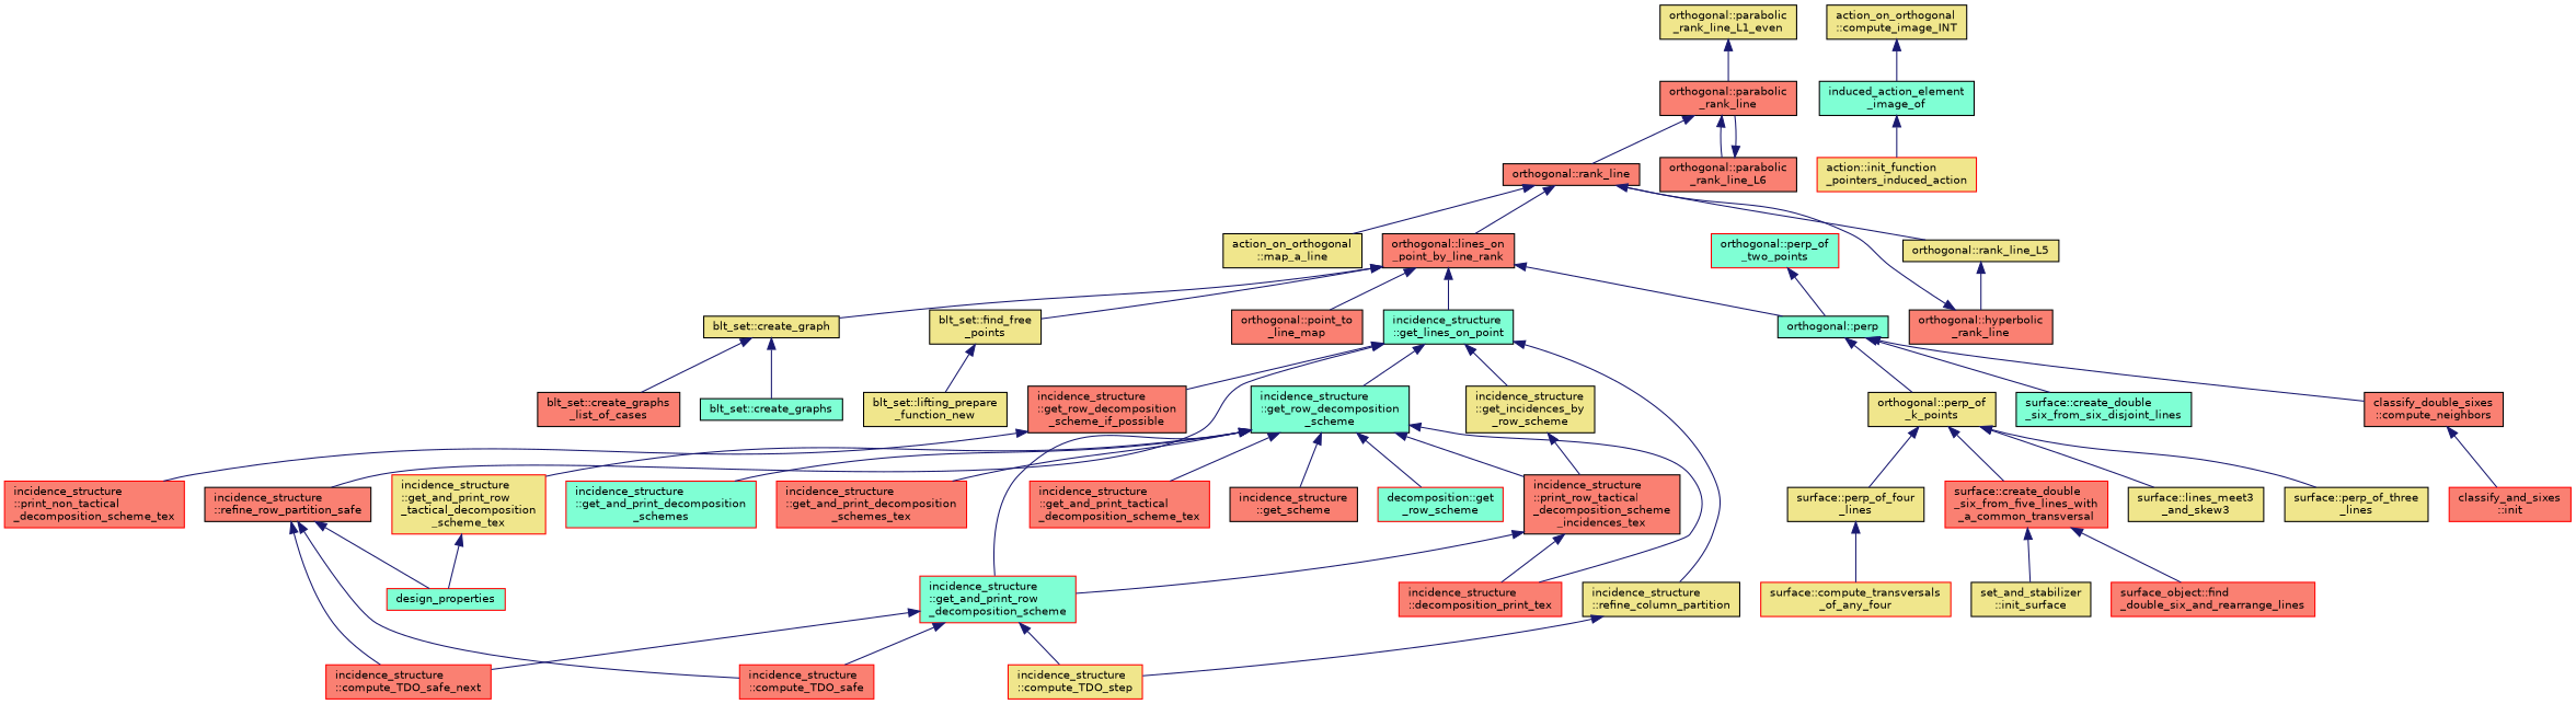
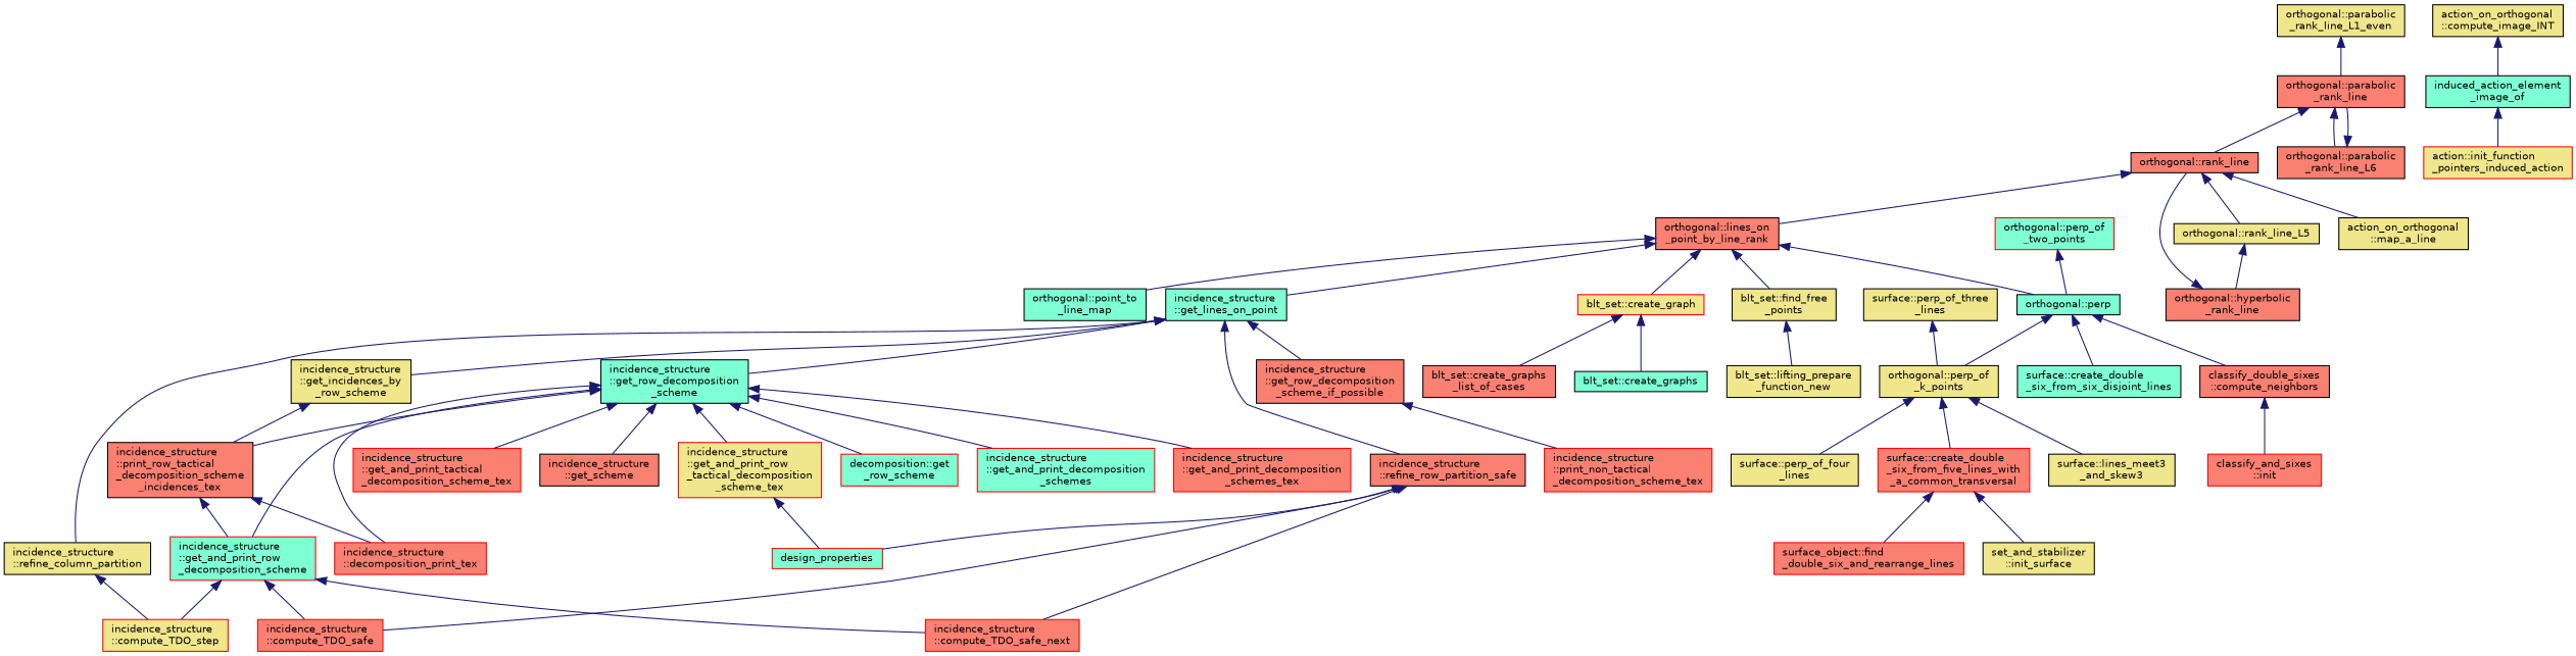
  digraph {
    rankdir=TB
    node [color=black fillcolor=salmon fontname=Helvetica fontsize=10 shape=record style=filled]
    edge [color=midnightblue dir=back fontname=Helvetica fontsize=10 labelfontname=Helvetica labelfontsize=10 style=solid]
    n1 [fillcolor=khaki fontcolor=black height=0.2 label="orthogonal::parabolic\l_rank_line_L1_even" width=0.4]
    n2 [height=0.2 label="orthogonal::parabolic\l_rank_line" width=0.4]
    n3 [height=0.2 label="orthogonal::rank_line" width=0.4]
    n4 [height=0.2 label="orthogonal::parabolic\l_rank_line_L6" width=0.4]
    n5 [height=0.2 label="orthogonal::lines_on\l_point_by_line_rank" width=0.4]
    n6 [fillcolor=khaki height=0.2 label="orthogonal::rank_line_L5" width=0.4]
    n7 [fillcolor=khaki height=0.2 label="action_on_orthogonal\l::map_a_line" width=0.4]
-   n8 [fillcolor=khaki height=0.2 label="blt_set::create_graph" width=0.4]
+   n8 [color=red fillcolor=khaki height=0.2 label="blt_set::create_graph" width=0.4]
    n9 [fillcolor=khaki height=0.2 label="blt_set::find_free\l_points" width=0.4]
-   n10 [height=0.2 label="orthogonal::point_to\l_line_map" width=0.4]
+   n10 [fillcolor=aquamarine height=0.2 label="orthogonal::point_to\l_line_map" width=0.4]
    n11 [fillcolor=aquamarine height=0.2 label="orthogonal::perp" width=0.4]
    n12 [fillcolor=aquamarine height=0.2 label="incidence_structure\l::get_lines_on_point" width=0.4]
    n13 [height=0.2 label="orthogonal::hyperbolic\l_rank_line" width=0.4]
    n14 [fillcolor=aquamarine height=0.2 label="blt_set::create_graphs" width=0.4]
    n15 [height=0.2 label="blt_set::create_graphs\l_list_of_cases" width=0.4]
    n16 [fillcolor=khaki height=0.2 label="blt_set::lifting_prepare\l_function_new" width=0.4]
    n17 [fillcolor=khaki height=0.2 label="orthogonal::perp_of\l_k_points" width=0.4]
    n18 [fillcolor=aquamarine height=0.2 label="surface::create_double\l_six_from_six_disjoint_lines" width=0.4]
    n19 [height=0.2 label="classify_double_sixes\l::compute_neighbors" width=0.4]
    n20 [height=0.2 label="incidence_structure\l::refine_row_partition_safe" width=0.4]
    n21 [fillcolor=khaki height=0.2 label="incidence_structure\l::refine_column_partition" width=0.4]
    n22 [fillcolor=khaki height=0.2 label="incidence_structure\l::get_incidences_by\l_row_scheme" width=0.4]
    n23 [fillcolor=aquamarine height=0.2 label="incidence_structure\l::get_row_decomposition\l_scheme" width=0.4]
    n24 [height=0.2 label="incidence_structure\l::get_row_decomposition\l_scheme_if_possible" width=0.4]
    n25 [color=red fillcolor=aquamarine height=0.2 label="orthogonal::perp_of\l_two_points" width=0.4]
    n26 [fillcolor=khaki height=0.2 label="surface::lines_meet3\l_and_skew3" width=0.4]
    n27 [fillcolor=khaki height=0.2 label="surface::perp_of_three\l_lines" width=0.4]
    n28 [fillcolor=khaki height=0.2 label="surface::perp_of_four\l_lines" width=0.4]
    n29 [color=red height=0.2 label="surface::create_double\l_six_from_five_lines_with\l_a_common_transversal" width=0.4]
    n30 [color=red height=0.2 label="classify_and_sixes\l::init" width=0.4]
-   n31 [color=red fillcolor=khaki height=0.2 label="surface::compute_transversals\l_of_any_four" width=0.4]
    n32 [color=red height=0.2 label="surface_object::find\l_double_six_and_rearrange_lines" width=0.4]
    n33 [fillcolor=khaki height=0.2 label="set_and_stabilizer\l::init_surface" width=0.4]
    n34 [color=red fillcolor=aquamarine height=0.2 label=design_properties width=0.4]
    n35 [color=red height=0.2 label="incidence_structure\l::compute_TDO_safe_next" width=0.4]
    n36 [color=red height=0.2 label="incidence_structure\l::compute_TDO_safe" width=0.4]
    n37 [color=red fillcolor=khaki height=0.2 label="incidence_structure\l::compute_TDO_step" width=0.4]
    n38 [height=0.2 label="incidence_structure\l::print_row_tactical\l_decomposition_scheme\l_incidences_tex" width=0.4]
    n39 [color=red fillcolor=aquamarine height=0.2 label="incidence_structure\l::get_and_print_row\l_decomposition_scheme" width=0.4]
    n40 [color=red height=0.2 label="incidence_structure\l::decomposition_print_tex" width=0.4]
    n41 [color=red fillcolor=aquamarine height=0.2 label="decomposition::get\l_row_scheme" width=0.4]
    n42 [color=red fillcolor=aquamarine height=0.2 label="incidence_structure\l::get_and_print_decomposition\l_schemes" width=0.4]
    n43 [color=red height=0.2 label="incidence_structure\l::get_and_print_decomposition\l_schemes_tex" width=0.4]
    n44 [color=red height=0.2 label="incidence_structure\l::get_and_print_tactical\l_decomposition_scheme_tex" width=0.4]
    n45 [height=0.2 label="incidence_structure\l::get_scheme" width=0.4]
    n46 [color=red fillcolor=khaki height=0.2 label="incidence_structure\l::get_and_print_row\l_tactical_decomposition\l_scheme_tex" width=0.4]
    n47 [color=red height=0.2 label="incidence_structure\l::print_non_tactical\l_decomposition_scheme_tex" width=0.4]
    n48 [fillcolor=khaki height=0.2 label="action_on_orthogonal\l::compute_image_INT" width=0.4]
    n49 [fillcolor=aquamarine height=0.2 label="induced_action_element\l_image_of" width=0.4]
    n50 [color=red fillcolor=khaki height=0.2 label="action::init_function\l_pointers_induced_action" width=0.4]
    n1 -> n2
    n2 -> n3
    n2 -> n4
    n3 -> n5
    n3 -> n6
    n3 -> n7
    n4 -> n2
    n5 -> n8
    n5 -> n9
    n5 -> n10
    n5 -> n11
    n5 -> n12
    n6 -> n13
    n8 -> n14
    n8 -> n15
    n9 -> n16
    n11 -> n17
    n11 -> n18
    n11 -> n19
    n12 -> n20
    n12 -> n21
    n12 -> n22
    n12 -> n23
    n12 -> n24
    n13 -> n3
    n17 -> n26
-   n17 -> n27
+   n27 -> n17
    n17 -> n28
    n17 -> n29
    n19 -> n30
    n20 -> n34
    n20 -> n35
    n20 -> n36
    n21 -> n37
    n22 -> n38
    n23 -> n38
    n23 -> n39
    n23 -> n40
    n23 -> n41
    n23 -> n42
    n23 -> n43
    n23 -> n44
    n23 -> n45
    n23 -> n46
    n24 -> n47
    n25 -> n11
-   n28 -> n31
    n29 -> n32
    n29 -> n33
    n38 -> n39
    n38 -> n40
    n39 -> n35
    n39 -> n36
    n39 -> n37
    n46 -> n34
    n48 -> n49
    n49 -> n50
  }
